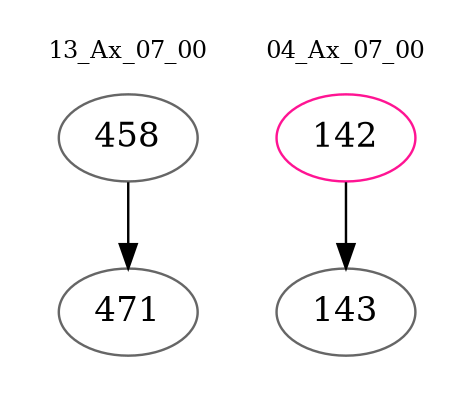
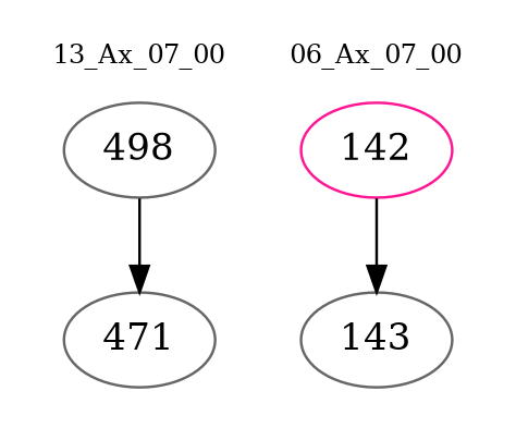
  digraph {
    node [color=gray40]
    edge [color=black]
-   n1 [label=458]
+   n1 [label=498]
    n2 [label=471]
    n3 [color=deeppink label=142]
    n4 [label=143]
    subgraph cluster_1 {
      color=white
      fontsize=10
      label="13_Ax_07_00"
      n1
      n2
    }
    subgraph cluster_2 {
      color=white
      fontsize=10
-     label="04_Ax_07_00"
+     label="06_Ax_07_00"
      n3
      n4
    }
    n1 -> n2
    n3 -> n4
  }
